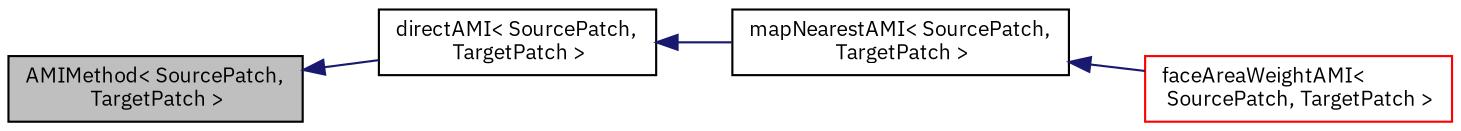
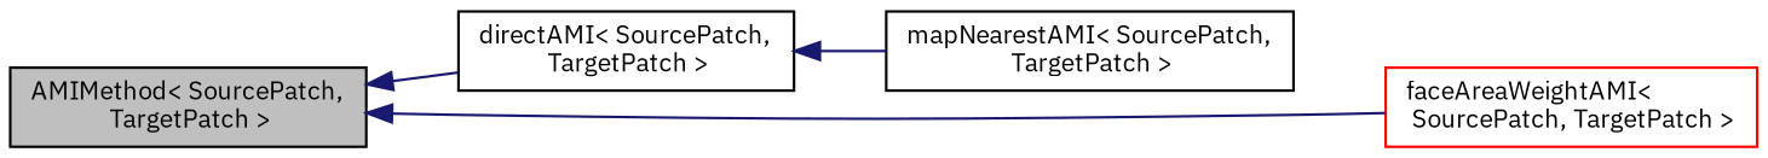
  digraph {
    fontname="IBM Plex Sans"
    rankdir=LR
    node [color=black fontname="IBM Plex Sans" fontsize=10 shape=record]
    edge [color=midnightblue dir=back fontname="IBM Plex Sans" fontsize=10 labelfontname=Helvetica labelfontsize=10 style=solid]
    n1 [fillcolor=grey75 fontcolor=black height=0.2 label="AMIMethod\< SourcePatch,\l TargetPatch \>" style=filled width=0.4]
    n2 [height=0.2 label="directAMI\< SourcePatch,\l TargetPatch \>" width=0.4]
    n3 [color=red height=0.2 label="faceAreaWeightAMI\<\l SourcePatch, TargetPatch \>" width=0.4]
    n4 [height=0.2 label="mapNearestAMI\< SourcePatch,\l TargetPatch \>" width=0.4]
    n1 -> n2
-   n4 -> n3
+   n1 -> n3
    n2 -> n4
  }
